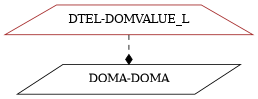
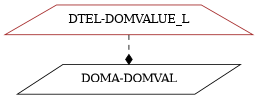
  digraph {
    "DTEL-DOMVALUE_L" [color=brown shape=trapezium]
-   "DOMA-DOMVAL" [color=black shape=parallelogram label="DOMA-DOMA"]
+   "DOMA-DOMVAL" [color=black shape=parallelogram]
    "DTEL-DOMVALUE_L" -> "DOMA-DOMVAL" [style=dashed arrowhead=diamond]
  }
